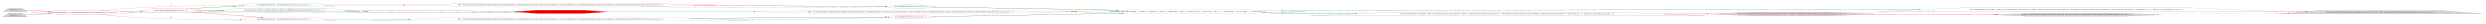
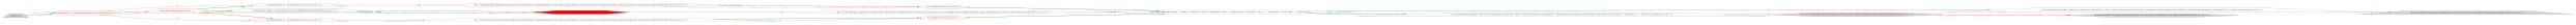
  digraph {
    fontname="Playfair Display"
    rankdir=LR
    node [color=red fillcolor=white fontname="Playfair Display" shape=trapezium style=filled]
    edge [color=red fontname="Playfair Display" style=bold]
    n1 [color=darkgreen label="StreamTableEnvironment tEnv = StreamTableEnvironment.create(env)@@@5@@@['0', '0', '1']"]
    n2 [label="Table t = tEnv.fromDataStream(get4TupleDataStream(env).assignTimestampsAndWatermarks(new AscendingTimestampExtractor<Tuple4<Integer,Long,String,Timestamp>>(){@Override public long extractAscendingTimestamp(Tuple4<Integer,Long,String,Timestamp> element){return element.f0}}),$(\"id\"),$(\"num\"),$(\"text\"),$(\"ts\"))@@@6@@@['0', '0', '1']" shape=hexagon]
    n3 [color=darkgreen label="tEnv.createTemporaryView(\"T\",t)@@@12@@@['0', '0', '1']" shape=hexagon]
    n4 [color=gray40 fillcolor=lightgray label="check(new Row((((edu.fdu.CPPDG.tinypdg.pe.ExpressionInfo@1b94791,DB_URL,OUTPUT_TABLE1,new String((((edu.fdu.CPPDG.tinypdg.pe.ExpressionInfo@1b947b4)@@@15@@@['0', '0', '1']"]
    n5 [color=darkgreen label="tEnv.executeSql(\"CREATE TABLE upsertSink (\" + \" cnt BIGINT,\" + \" lencnt BIGINT,\" + \" cTag INT,\" + \" ts TIMESTAMP(3)\" + \") WITH (\" + \" 'connector.type'='jdbc',\" + \" 'connector.url'='\" + DB_URL + \"',\" + \" 'connector.table'='\" + OUTPUT_TABLE1 + \"'\" + \")\")@@@13@@@['1', '1', '1']" shape=hexagon]
    n6 [color=gray40 label="tEnv.executeSql(\"INSERT INTO upsertSink \" + \"SELECT cnt, COUNT(len) AS lencnt, cTag, MAX(ts) AS ts\" + \"FROM (\" + \" SELECT len, COUNT(id) as cnt, cTag, MAX(ts) AS ts\" + \" FROM (SELECT id, CHAR_LENGTH(text) AS len, (CASE WHEN id > 0 THEN 1 ELSE 0 END) cTag, ts FROM T)\" + \" GROUP BY len, cTag\" + \")\" + \"GROUP BY cnt, cTag\").await()@@@14@@@['1', '1', '0']"]
    n7 [fillcolor=lightgray label="check(new Row((((edu.fdu.CPPDG.tinypdg.pe.ExpressionInfo@1b946fc,DB_URL,OUTPUT_TABLE1,new String((((edu.fdu.CPPDG.tinypdg.pe.ExpressionInfo@1b9471f)@@@15@@@['1', '1', '0']" shape=hexagon]
    n8 [color=gray40 label="tEnv.executeSql(\"INSERT INTO upsertSink \" + \"SELECT cnt, COUNT(len) AS lencnt, cTag, MAX(ts) AS ts\" + \"FROM (\" + \" SELECT len, COUNT(id) as cnt, cTag, MAX(ts) AS ts\" + \" FROM (SELECT id, CHAR_LENGTH(text) AS len, (CASE WHEN id > 0 THEN 1 ELSE 0 END) cTag, ts FROM T)\" + \" GROUP BY len, cTag\" + \")\" + \"GROUP BY cnt, cTag\").await()@@@14@@@['0', '0', '1']"]
    n9 [color=gray40 fillcolor=lightgray label="check(new Row((((edu.fdu.CPPDG.tinypdg.pe.ExpressionInfo@1b94663,DB_URL,OUTPUT_TABLE1,new String((((edu.fdu.CPPDG.tinypdg.pe.ExpressionInfo@1b94686)@@@16@@@['1', '0', '0']" shape=hexagon]
    n10 [color=gray40 label="Table t = tEnv.fromDataStream(get4TupleDataStream(env).assignTimestampsAndWatermarks(new AscendingTimestampExtractor<Tuple4<Integer,Long,String,Timestamp>>(){@Override public long extractAscendingTimestamp(Tuple4<Integer,Long,String,Timestamp> element){return element.f0}}),$(\"id\"),$(\"num\"),$(\"text\"),$(\"ts\"))@@@7@@@['1', '0', '0']" shape=hexagon]
    n11 [label="StreamExecutionEnvironment env = StreamExecutionEnvironment.getExecutionEnvironment()@@@3@@@['1', '1', '1']" shape=hexagon]
    n12 [color=gray40 fillcolor=red label="StreamTableEnvironment tEnv = StreamTableEnvironment.create(env,envSettings)@@@6@@@['1', '0', '0']" shape=hexagon]
    n13 [label="StreamTableEnvironment tEnv = StreamTableEnvironment.create(env)@@@5@@@['0', '1', '0']"]
    n14 [label="env.getConfig().enableObjectReuse()@@@4@@@['1', '1', '1']"]
    n15 [label="tEnv.createTemporaryView(\"T\",t)@@@12@@@['0', '1', '0']" shape=hexagon]
-   n16 [fillcolor=lightgray label="testUpsert['0', '1', '0']"]
    n17 [color=darkgreen fillcolor=lightgray label="testUpsert['0', '0', '1']"]
    n18 [color=gray40 label="Table t = tEnv.fromDataStream(get4TupleDataStream(env).assignTimestampsAndWatermarks(new AscendingTimestampExtractor<Tuple4<Integer,Long,String,Timestamp>>(){@Override public long extractAscendingTimestamp(Tuple4<Integer,Long,String,Timestamp> element){return element.f0}}),$(\"id\"),$(\"num\"),$(\"text\"),$(\"ts\"))@@@6@@@['0', '1', '0']"]
    n19 [color=darkgreen label="EnvironmentSettings envSettings = EnvironmentSettings.newInstance().useBlinkPlanner().inStreamingMode().build()@@@5@@@['1', '0', '0']"]
    n1 -> n2
    n2 -> n3
    n2 -> n3 [color=teal label=t style=solid]
    n3 -> n5 [color=darkgreen]
    n5 -> n6 [color=darkgreen]
    n5 -> n8 [color=teal]
    n6 -> n5 [color=darkgreen label=0 style=dashed]
    n6 -> n7
    n7 -> n8 [color=teal label=0 style=dashed]
    n7 -> n9
    n8 -> n4
    n9 -> n4 [label=0 style=dashed]
    n10 -> n5 [color=darkgreen label=t style=solid]
    n10 -> n5
    n11 -> n1 [label=env style=solid]
    n11 -> n12 [color=darkgreen label=env style=solid]
    n11 -> n13 [color=darkgreen label=env style=solid]
    n11 -> n14 [color=teal]
    n12 -> n10 [color=teal]
    n13 -> n18 [color=teal]
    n14 -> n1 [color=darkgreen]
    n14 -> n13
    n14 -> n19 [color=darkgreen]
    n15 -> n5 [color=darkgreen]
-   n16 -> n11
    n17 -> n11 [color=teal]
    n18 -> n15 [color=darkgreen]
    n18 -> n15 [color=darkgreen label=t style=solid]
    n19 -> n12 [color=teal]
    n19 -> n12 [label=envSettings style=solid]
  }
